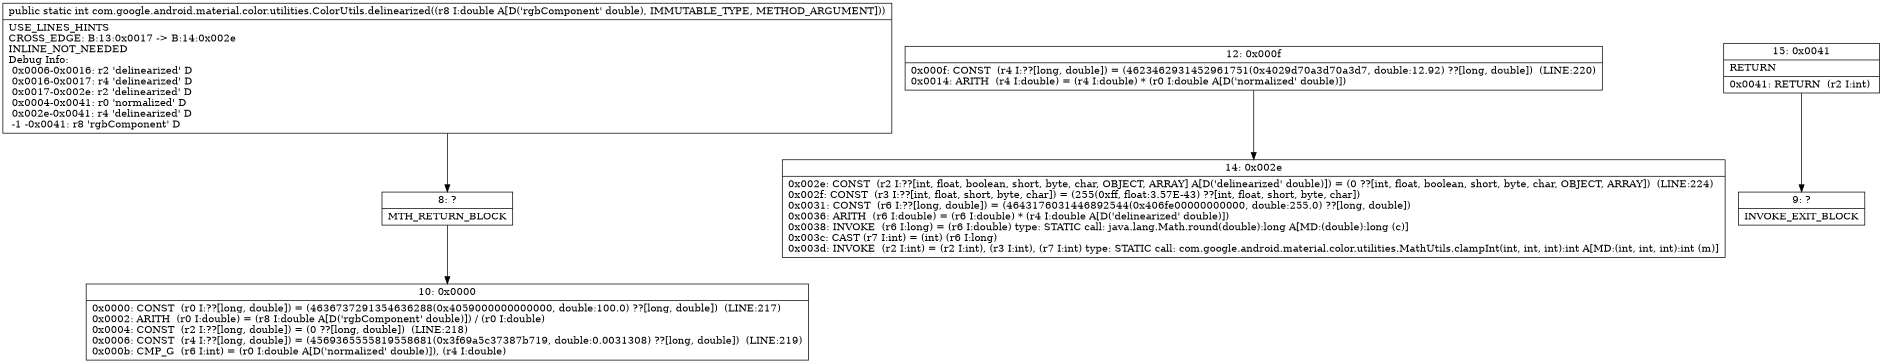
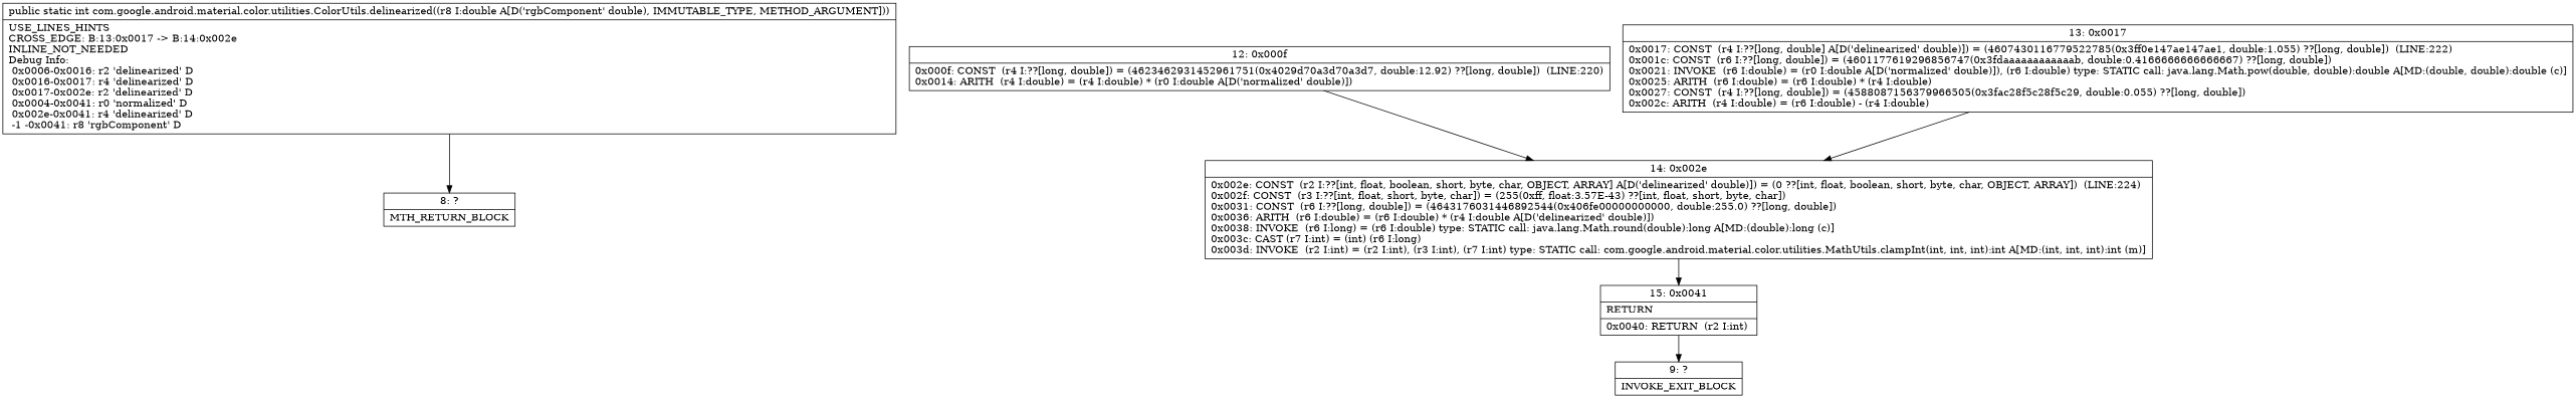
  digraph {
    node [shape=record]
    n1 [label="{8\:\ ?|MTH_RETURN_BLOCK\l}"]
-   n2 [label="{10\:\ 0x0000|0x0000: CONST  (r0 I:??[long, double]) = (4636737291354636288(0x4059000000000000, double:100.0) ??[long, double])  (LINE:217)\l0x0002: ARITH  (r0 I:double) = (r8 I:double A[D('rgbComponent' double)]) \/ (r0 I:double) \l0x0004: CONST  (r2 I:??[long, double]) = (0 ??[long, double])  (LINE:218)\l0x0006: CONST  (r4 I:??[long, double]) = (4569365555819558681(0x3f69a5c37387b719, double:0.0031308) ??[long, double])  (LINE:219)\l0x000b: CMP_G  (r6 I:int) = (r0 I:double A[D('normalized' double)]), (r4 I:double) \l}"]
    n3 [label="{12\:\ 0x000f|0x000f: CONST  (r4 I:??[long, double]) = (4623462931452961751(0x4029d70a3d70a3d7, double:12.92) ??[long, double])  (LINE:220)\l0x0014: ARITH  (r4 I:double) = (r4 I:double) * (r0 I:double A[D('normalized' double)]) \l}"]
    n4 [label="{14\:\ 0x002e|0x002e: CONST  (r2 I:??[int, float, boolean, short, byte, char, OBJECT, ARRAY] A[D('delinearized' double)]) = (0 ??[int, float, boolean, short, byte, char, OBJECT, ARRAY])  (LINE:224)\l0x002f: CONST  (r3 I:??[int, float, short, byte, char]) = (255(0xff, float:3.57E\-43) ??[int, float, short, byte, char]) \l0x0031: CONST  (r6 I:??[long, double]) = (4643176031446892544(0x406fe00000000000, double:255.0) ??[long, double]) \l0x0036: ARITH  (r6 I:double) = (r6 I:double) * (r4 I:double A[D('delinearized' double)]) \l0x0038: INVOKE  (r6 I:long) = (r6 I:double) type: STATIC call: java.lang.Math.round(double):long A[MD:(double):long (c)]\l0x003c: CAST (r7 I:int) = (int) (r6 I:long) \l0x003d: INVOKE  (r2 I:int) = (r2 I:int), (r3 I:int), (r7 I:int) type: STATIC call: com.google.android.material.color.utilities.MathUtils.clampInt(int, int, int):int A[MD:(int, int, int):int (m)]\l}"]
-   n6 [label="{15\:\ 0x0041|RETURN\l|0x0041: RETURN  (r2 I:int) \l}"]
+   n5 [label="{13\:\ 0x0017|0x0017: CONST  (r4 I:??[long, double] A[D('delinearized' double)]) = (4607430116779522785(0x3ff0e147ae147ae1, double:1.055) ??[long, double])  (LINE:222)\l0x001c: CONST  (r6 I:??[long, double]) = (4601177619296856747(0x3fdaaaaaaaaaaaab, double:0.4166666666666667) ??[long, double]) \l0x0021: INVOKE  (r6 I:double) = (r0 I:double A[D('normalized' double)]), (r6 I:double) type: STATIC call: java.lang.Math.pow(double, double):double A[MD:(double, double):double (c)]\l0x0025: ARITH  (r6 I:double) = (r6 I:double) * (r4 I:double) \l0x0027: CONST  (r4 I:??[long, double]) = (4588087156379966505(0x3fac28f5c28f5c29, double:0.055) ??[long, double]) \l0x002c: ARITH  (r4 I:double) = (r6 I:double) \- (r4 I:double) \l}"]
+   n6 [label="{15\:\ 0x0041|RETURN\l|0x0040: RETURN  (r2 I:int) \l}"]
    n7 [label="{9\:\ ?|INVOKE_EXIT_BLOCK\l}"]
    n8 [label="{public static int com.google.android.material.color.utilities.ColorUtils.delinearized((r8 I:double A[D('rgbComponent' double), IMMUTABLE_TYPE, METHOD_ARGUMENT]))  | USE_LINES_HINTS\lCROSS_EDGE: B:13:0x0017 \-\> B:14:0x002e\lINLINE_NOT_NEEDED\lDebug Info:\l  0x0006\-0x0016: r2 'delinearized' D\l  0x0016\-0x0017: r4 'delinearized' D\l  0x0017\-0x002e: r2 'delinearized' D\l  0x0004\-0x0041: r0 'normalized' D\l  0x002e\-0x0041: r4 'delinearized' D\l  \-1 \-0x0041: r8 'rgbComponent' D\l}"]
-   n1 -> n2
    n3 -> n4
+   n4 -> n6
+   n5 -> n4
    n6 -> n7
    n8 -> n1
  }
